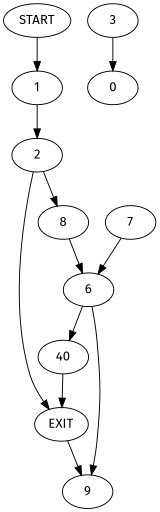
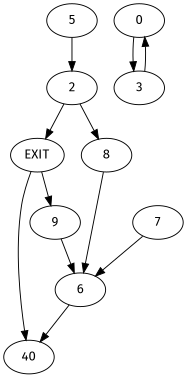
  digraph {
    fontname="Fira Sans"
    node [fontname="Fira Sans"]
    edge [fontname="Fira Sans"]
-   n1 [label=START]
-   1
+   1 [label=5]
    2
    n4 [label=EXIT]
    9
    8
    n7 [label=0]
    3
    6
    n10 [label=40]
    7
-   n1 -> 1
    1 -> 2
    2 -> n4
    2 -> 8
    n4 -> 9
    8 -> 6
+   n7 -> 3
    3 -> n7
-   6 -> 9
+   9 -> 6
    6 -> n10
-   n10 -> n4
+   n4 -> n10
    7 -> 6
  }
